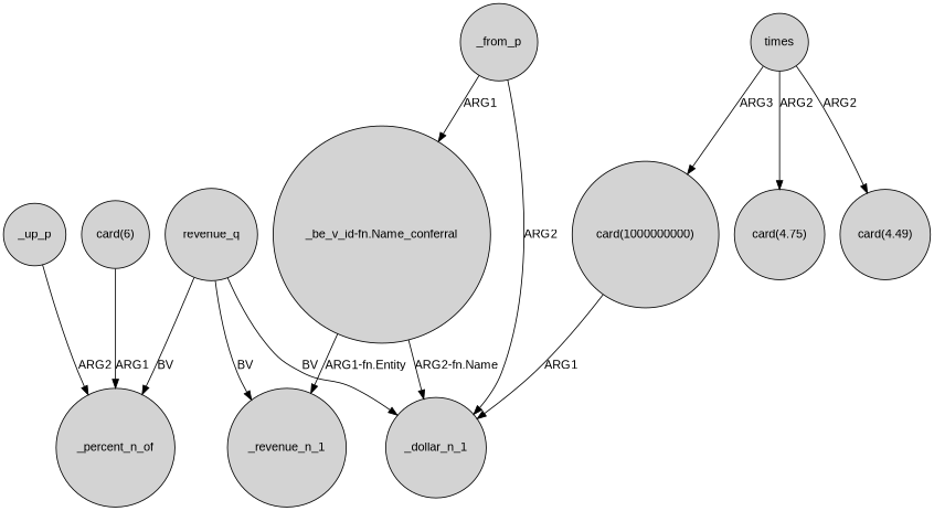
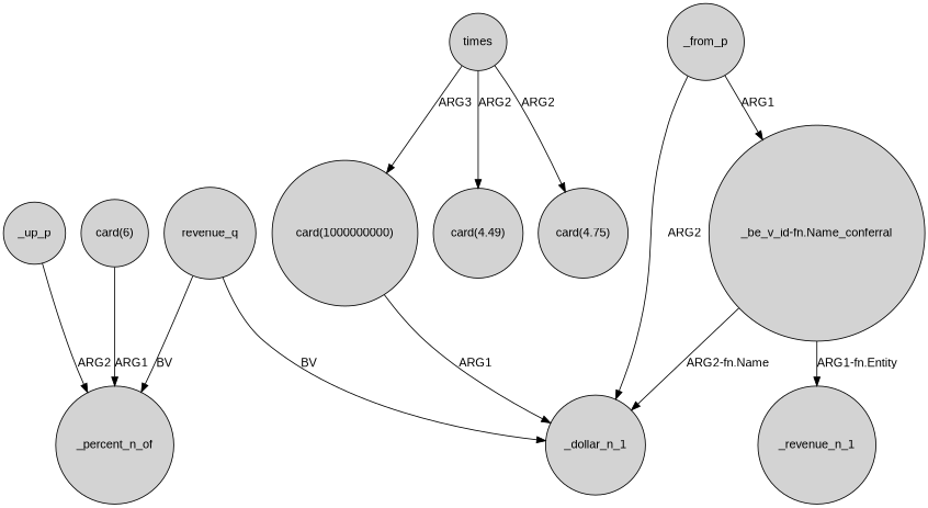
  digraph {
    fontname="Liberation Sans"
    node [fontname="Liberation Sans" shape=circle style=filled]
    edge [fontname="Liberation Sans"]
    _up_p
    _percent_n_of
    "_be_v_id-fn.Name_conferral"
    _dollar_n_1
    _revenue_n_1
    _from_p
    "card(1000000000)"
    n8 [label=revenue_q]
    times
    "card(4.75)"
    "card(4.49)"
    "card(6)"
    _up_p -> _percent_n_of [label=ARG2]
    "_be_v_id-fn.Name_conferral" -> _dollar_n_1 [label="ARG2-fn.Name"]
    "_be_v_id-fn.Name_conferral" -> _revenue_n_1 [label="ARG1-fn.Entity"]
    _from_p -> "_be_v_id-fn.Name_conferral" [label=ARG1]
    _from_p -> _dollar_n_1 [label=ARG2]
    "card(1000000000)" -> _dollar_n_1 [label=ARG1]
    n8 -> _percent_n_of [label=BV]
    n8 -> _dollar_n_1 [label=BV]
-   n8 -> _revenue_n_1 [label=BV]
    times -> "card(1000000000)" [label=ARG3]
    times -> "card(4.75)" [label=ARG2]
    times -> "card(4.49)" [label=ARG2]
    "card(6)" -> _percent_n_of [label=ARG1]
  }
